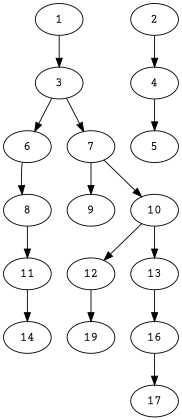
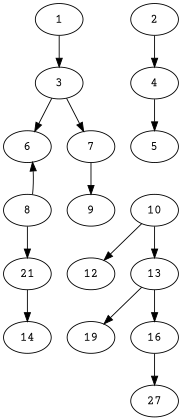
  digraph {
    fontname="Courier Prime"
    node [alpha=0.01 fontname="Courier Prime"]
    edge [fontname="Courier Prime"]
    1 [alpha=0.20 expect_size=6273409845761878]
    3 [alpha=0.15 expect_size=574892813519687]
    6 [alpha=0.10 expect_size=2536563528458829824]
    7 [expect_size=30162420911570944]
    8 [alpha=0.02 expect_size=41772648133207]
    9 [alpha=0.19 expect_size=3273669902436245]
    10 [alpha=0.19 expect_size=11232787268181]
    2 [alpha=0.00 expect_size=378526636633974]
    4 [alpha=0.06 expect_size=91913950458371]
    5 [alpha=0.07 expect_size=150176894464032768]
-   11 [alpha=0.03 expect_size=2049966709212708864]
+   11 [alpha=0.03 expect_size=2049966709212708864 label=21]
    12 [alpha=0.03 expect_size=287246572897338]
    13 [alpha=0.18 expect_size=49519209321792]
    14 [alpha=0.17 expect_size=228603756997393]
    n15 [alpha=0.05 expect_size=4218120813427032064 label=19]
    16 [expect_size=683671500976089]
-   17 [alpha=0.13 expect_size=172697241089592]
+   17 [alpha=0.13 expect_size=172697241089592 label=27]
    1 -> 3
    3 -> 6
    3 -> 7
-   6 -> 8
+   8 -> 6
    7 -> 9
-   7 -> 10
    8 -> 11
    10 -> 12
    10 -> 13
    2 -> 4
    4 -> 5
    11 -> 14
-   12 -> n15
+   13 -> n15
    13 -> 16
    16 -> 17
  }
